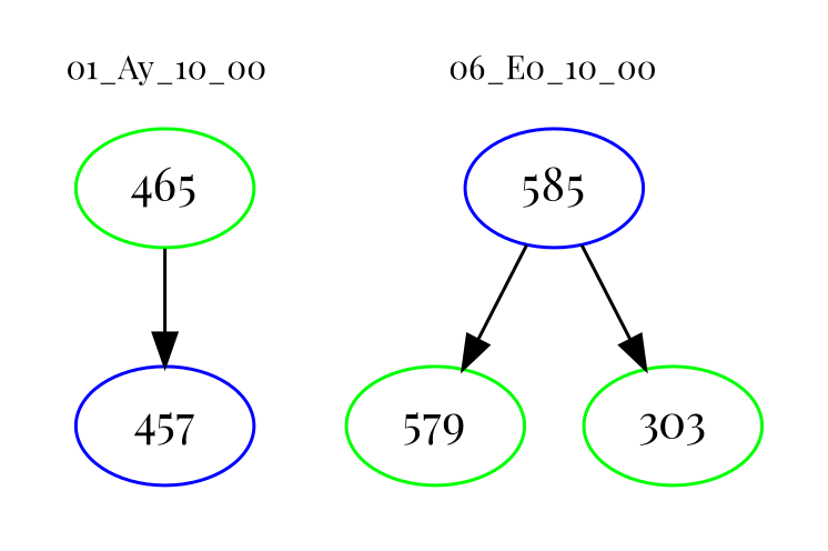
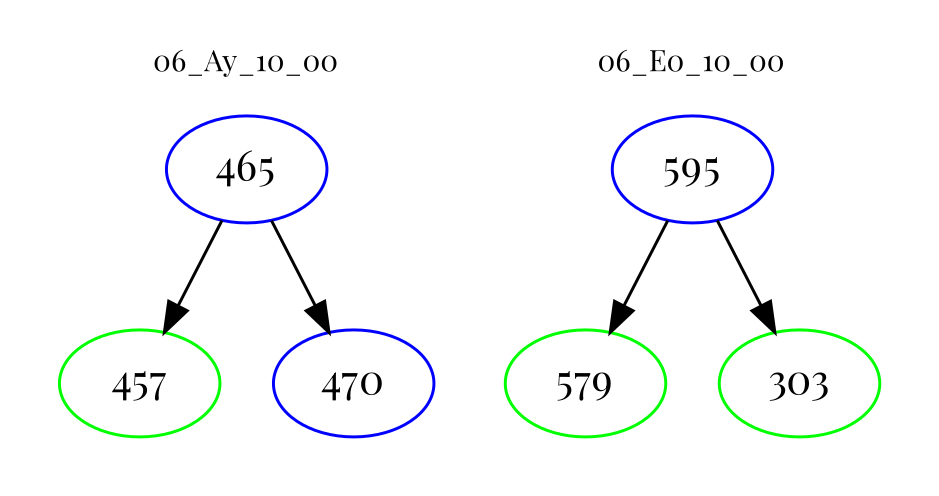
  digraph {
    fontname="Playfair Display"
    node [color=blue fontname="Playfair Display"]
    edge [color=black fontname="Playfair Display"]
-   n1 [color=green label=465]
-   n2 [label=457]
-   n4 [label=585]
+   n1 [label=465]
+   n2 [color=green label=457]
+   n3 [label=470]
+   n4 [label=595]
    n5 [color=green label=579]
    n6 [color=green label=303]
    subgraph cluster_1 {
      color=white
      fontsize=10
-     label="01_Ay_10_00"
+     label="06_Ay_10_00"
      n1
      n2
+     n3
    }
    subgraph cluster_2 {
      color=white
      fontsize=10
      label="06_E0_10_00"
      n4
      n5
      n6
    }
    n1 -> n2
+   n1 -> n3
    n4 -> n5
    n4 -> n6
  }
